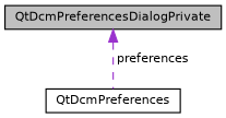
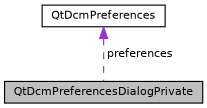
  digraph {
    node [color=black fontname=Helvetica fontsize=10 shape=record style=filled]
    n1 [fillcolor=grey75 fontcolor=black height=0.2 label=QtDcmPreferencesDialogPrivate width=0.4]
    n2 [fillcolor=white height=0.2 label=QtDcmPreferences width=0.4]
-   n1 -> n2 [color=darkorchid3 dir=back fontname=Helvetica fontsize=10 label=" preferences" labelfontname=Helvetica labelfontsize=10 style=dashed]
+   n2 -> n1 [color=darkorchid3 dir=back fontname=Helvetica fontsize=10 label=" preferences" labelfontname=Helvetica labelfontsize=10 style=dashed]
  }
